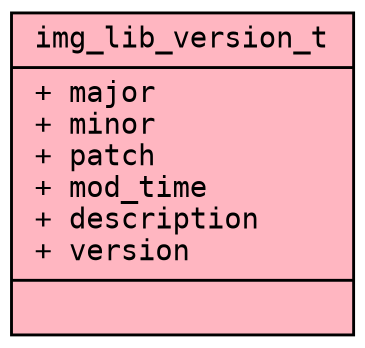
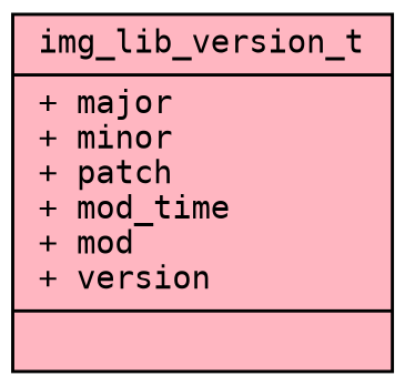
  digraph {
    fontname="DejaVu Sans Mono"
-   n1 [color=black fillcolor=lightpink fontcolor=black fontname="DejaVu Sans Mono" fontsize=10 height=0.2 label="{img_lib_version_t\n|+ major\l+ minor\l+ patch\l+ mod_time\l+ description\l+ version\l|}" shape=record style=filled width=0.4]
+   n1 [color=black fillcolor=lightpink fontcolor=black fontname="DejaVu Sans Mono" fontsize=10 height=0.2 label="{img_lib_version_t\n|+ major\l+ minor\l+ patch\l+ mod_time\l+ mod\l+ version\l|}" shape=record style=filled width=0.4]
  }
